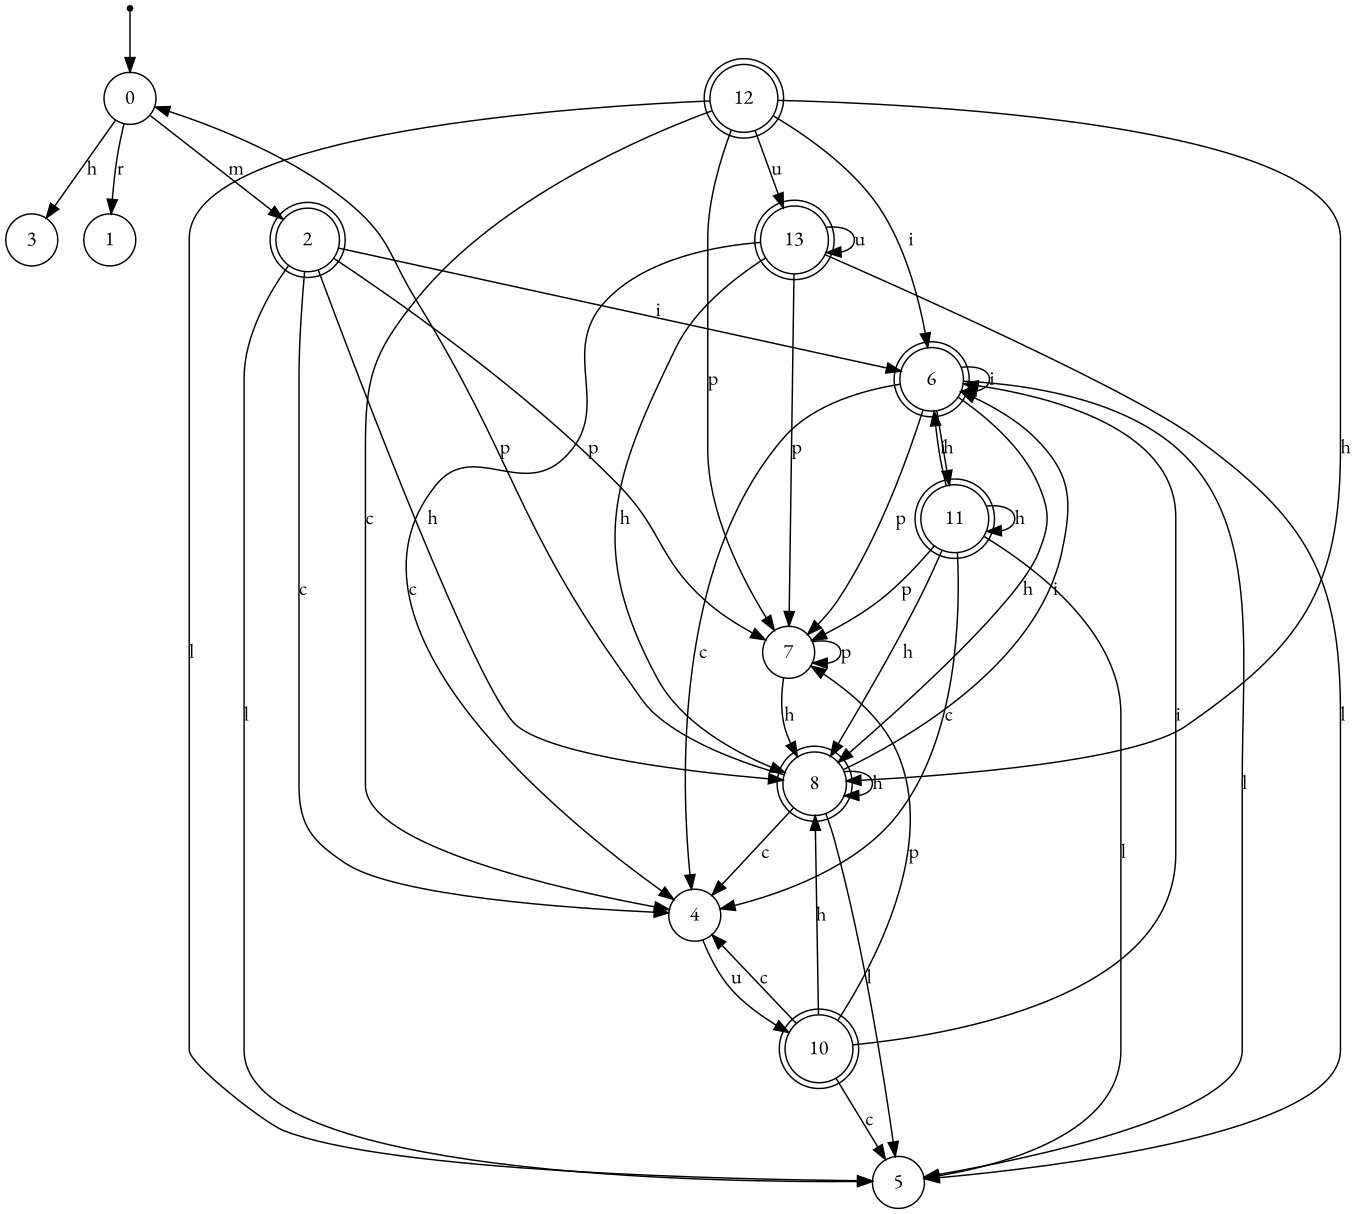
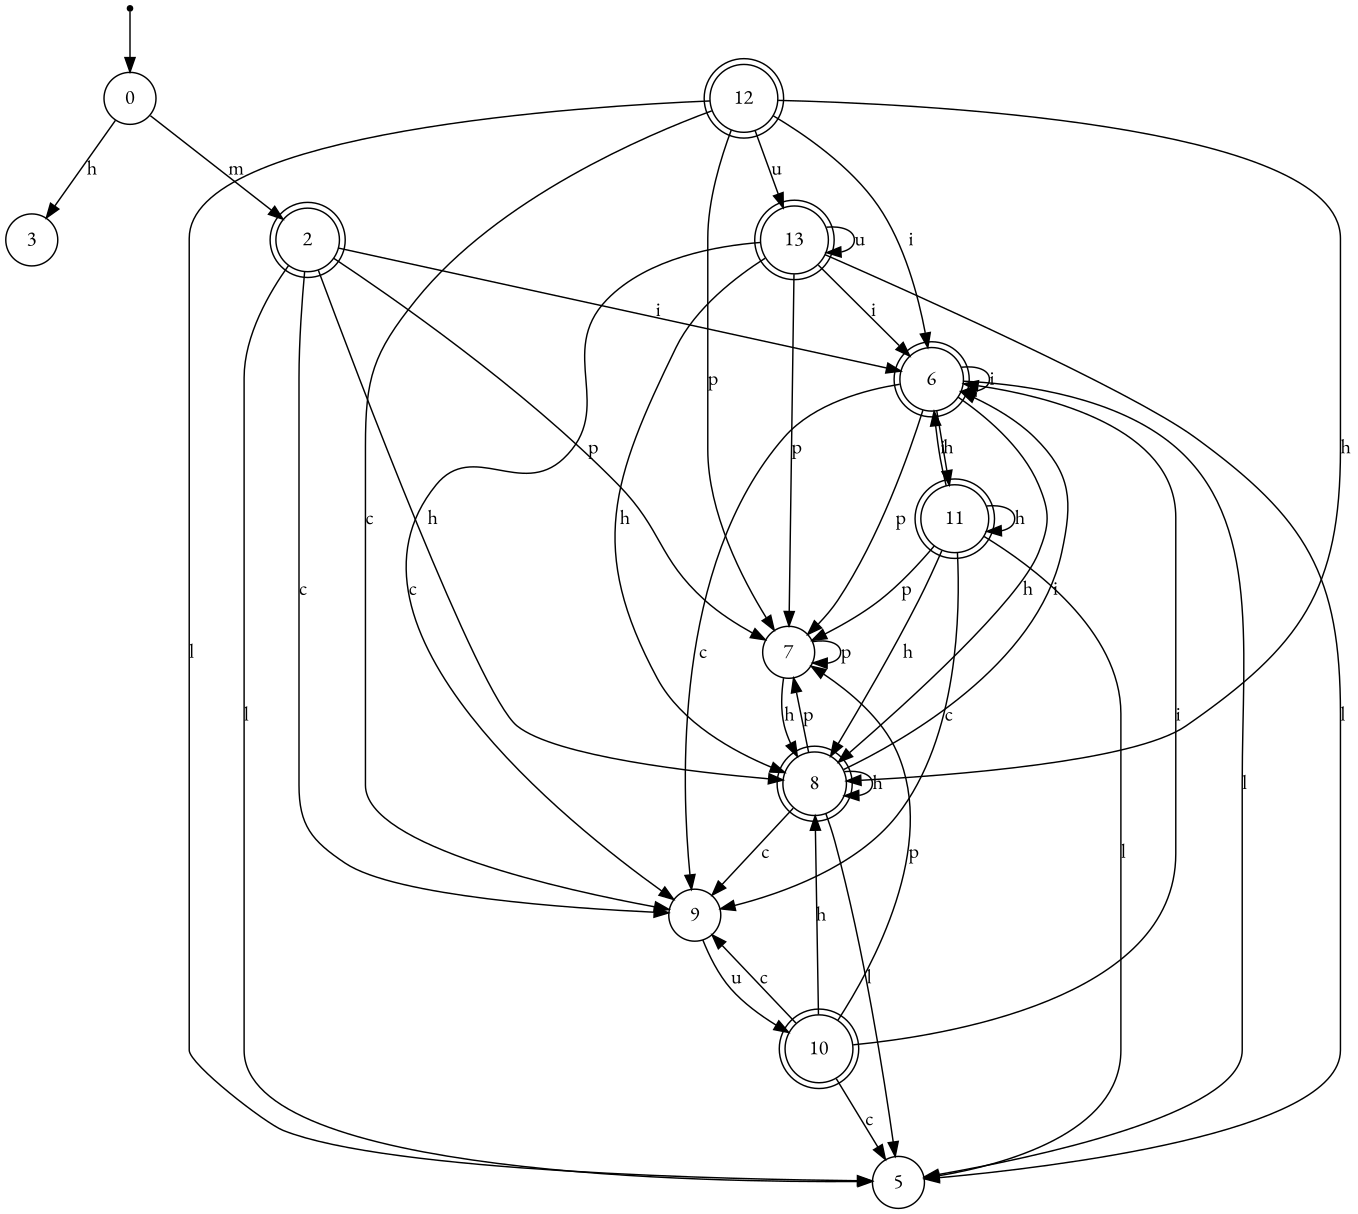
  digraph {
    fontname="EB Garamond"
    rankdir=TB
    node [fontname="EB Garamond" shape=doublecircle]
    edge [fontname="EB Garamond"]
    dummy0 [shape=point]
    0 [shape=circle]
-   1 [shape=circle]
    2
    3 [shape=circle]
    5 [shape=circle]
    6
    7 [shape=circle]
    8
-   9 [shape=circle label=4]
+   9 [shape=circle]
    11
    10
    12
    13
    dummy0 -> 0
-   0 -> 1 [label=r]
    0 -> 2 [label=m]
    0 -> 3 [label=h]
    2 -> 5 [label=l]
    2 -> 6 [label=i]
    2 -> 7 [label=p]
    2 -> 8 [label=h]
    2 -> 9 [label=c]
    6 -> 5 [label=l]
    6 -> 6 [label=i]
    6 -> 7 [label=p]
    6 -> 8 [label=h]
    6 -> 9 [label=c]
    6 -> 11 [label=h]
    7 -> 7 [label=p]
    7 -> 8 [label=h]
    8 -> 5 [label=l]
    8 -> 6 [label=i]
-   8 -> 0 [label=p]
+   8 -> 7 [label=p]
    8 -> 8 [label=h]
    8 -> 9 [label=c]
    9 -> 10 [label=u]
    11 -> 5 [label=l]
    11 -> 6 [label=i]
    11 -> 7 [label=p]
    11 -> 8 [label=h]
    11 -> 9 [label=c]
    11 -> 11 [label=h]
    10 -> 5 [label=c]
    10 -> 6 [label=i]
    10 -> 7 [label=p]
    10 -> 8 [label=h]
    10 -> 9 [label=c]
    12 -> 5 [label=l]
    12 -> 6 [label=i]
    12 -> 7 [label=p]
    12 -> 8 [label=h]
    12 -> 9 [label=c]
    12 -> 13 [label=u]
    13 -> 5 [label=l]
+   13 -> 6 [label=i]
    13 -> 7 [label=p]
    13 -> 8 [label=h]
    13 -> 9 [label=c]
    13 -> 13 [label=u]
  }
